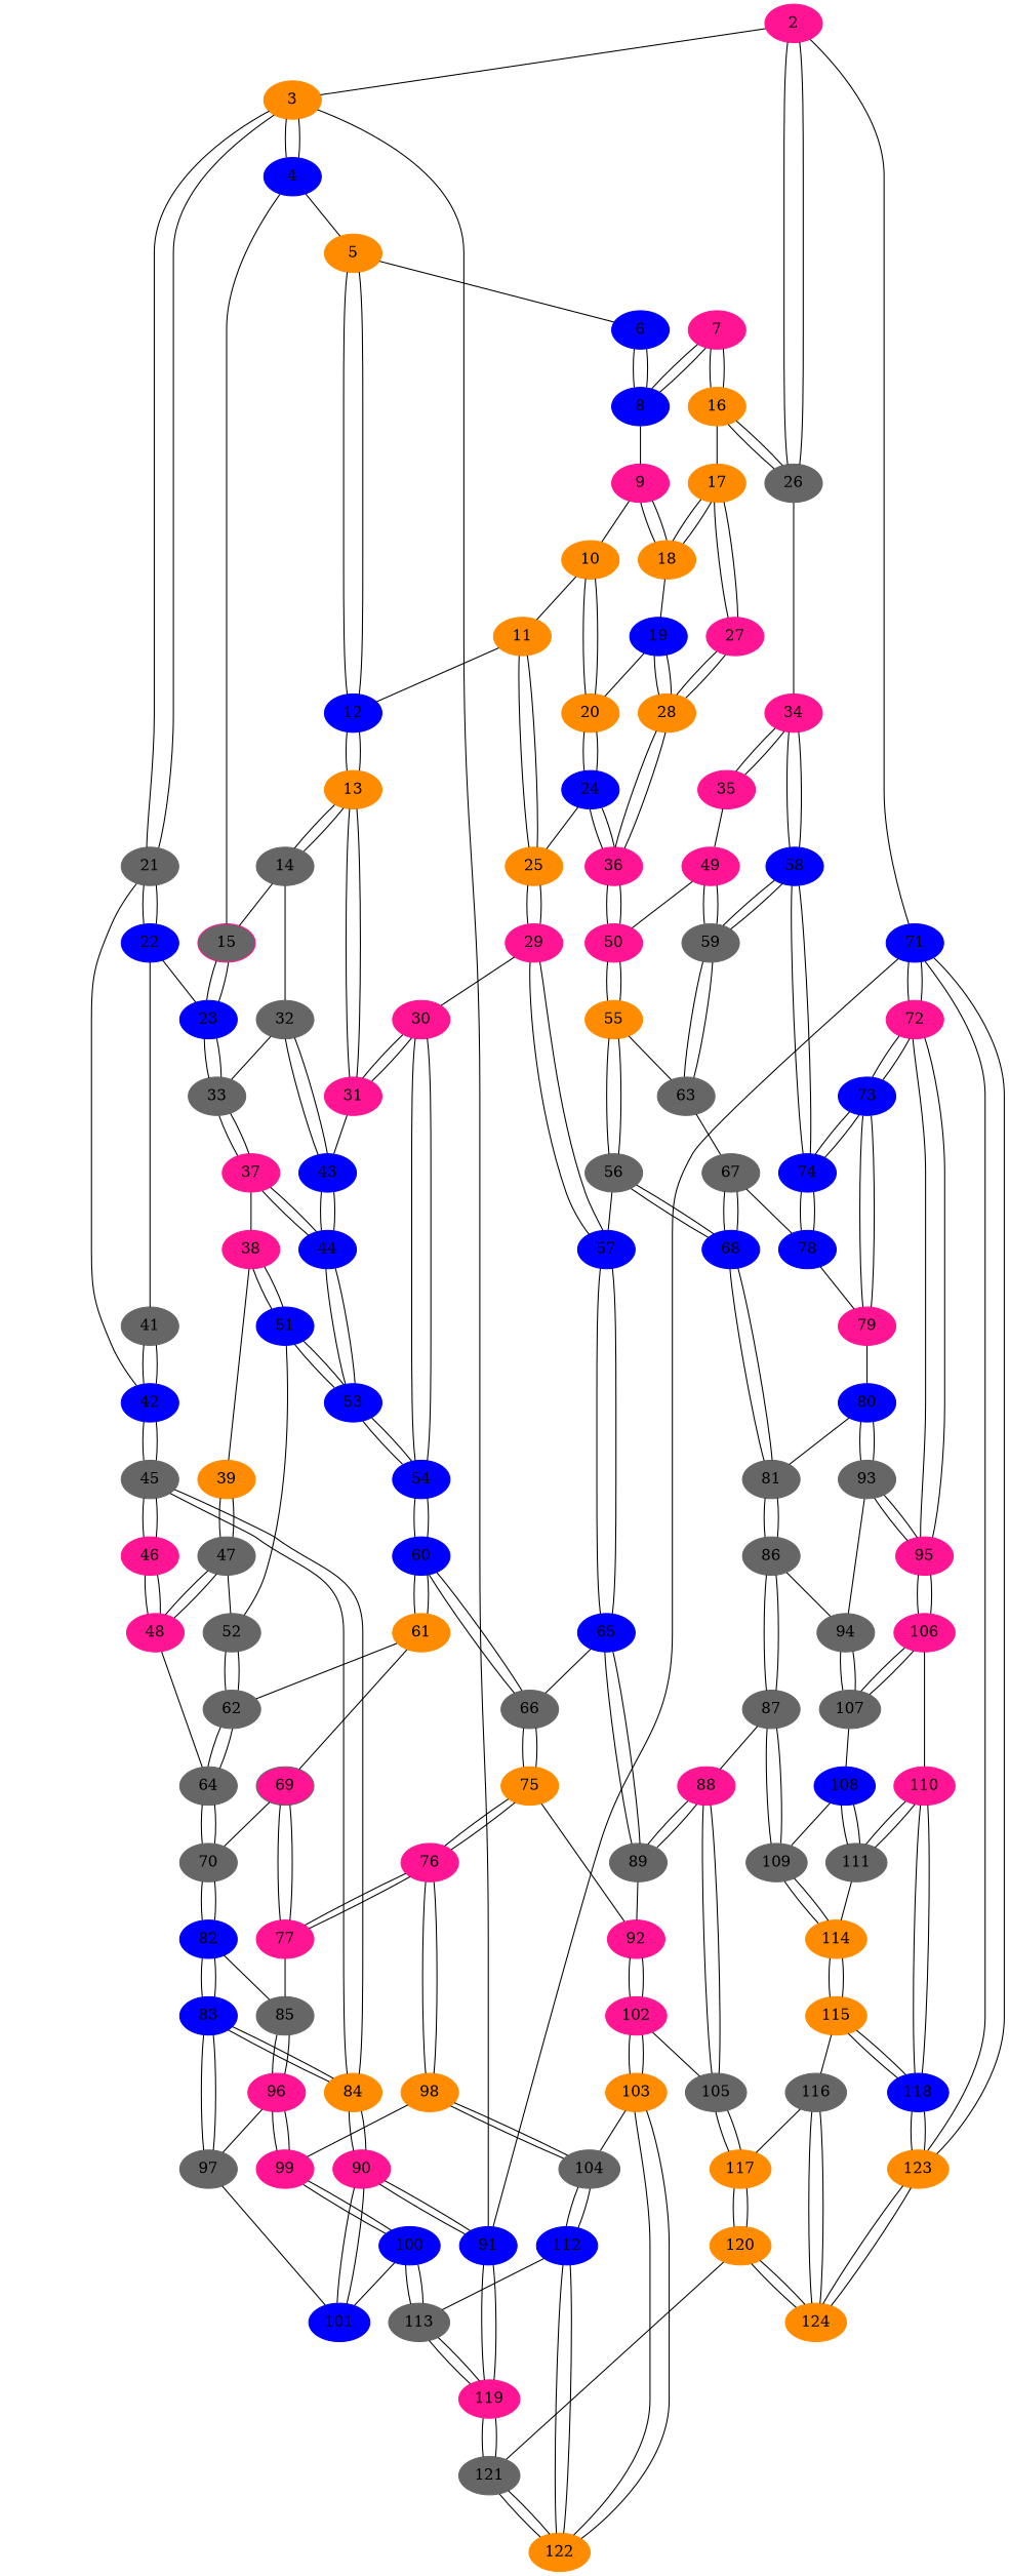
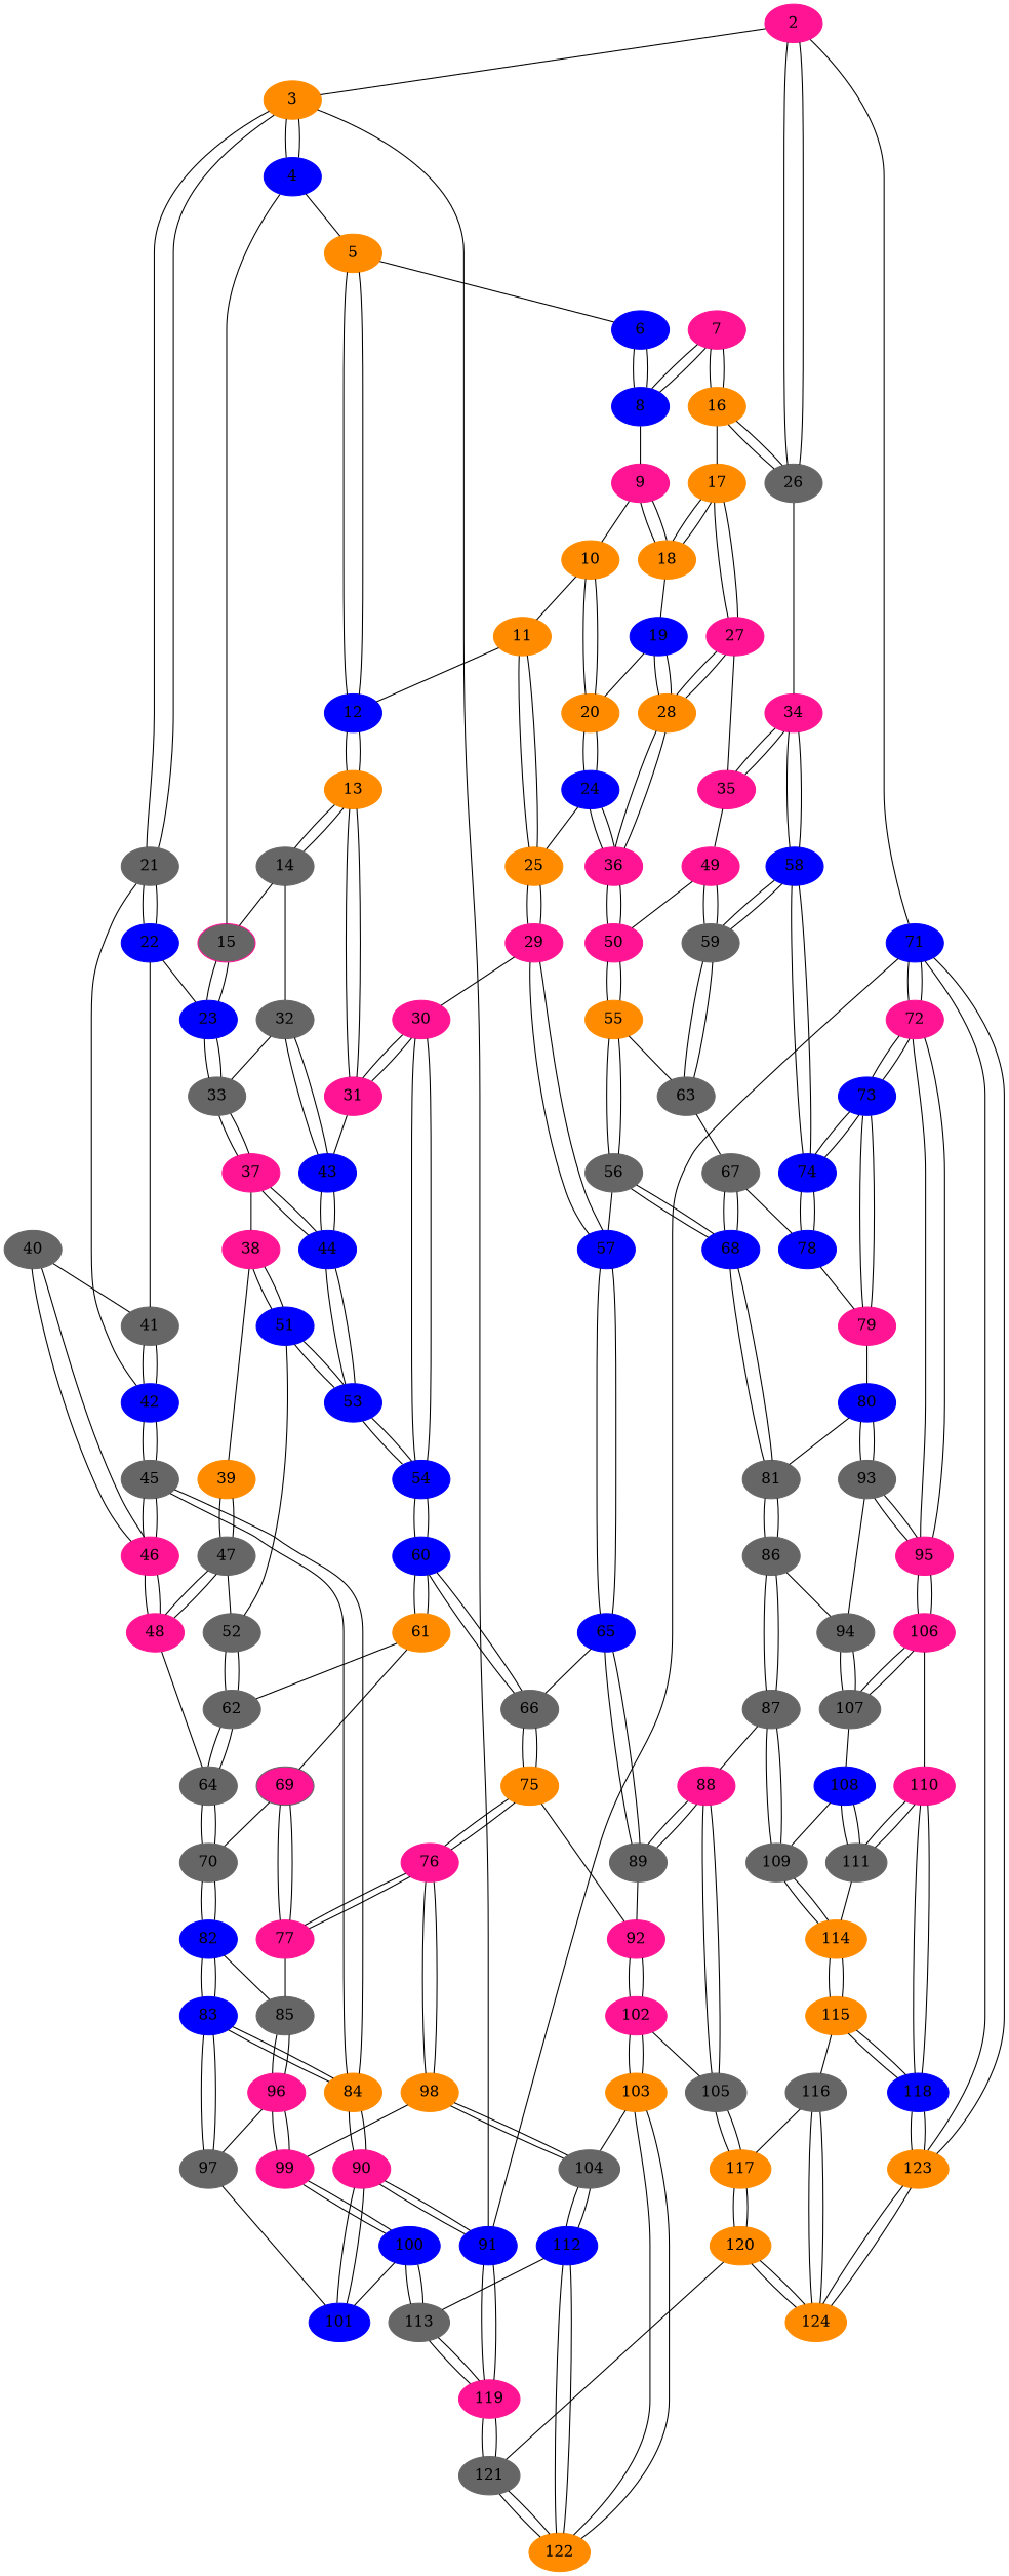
  graph {
    node [color=gray40 style=filled]
    2 [color=deeppink]
    3 [color=darkorange]
    26
    71 [color=blue]
    7 [color=deeppink]
    8 [color=blue]
    16 [color=darkorange]
    4 [color=blue]
    21
    91 [color=blue]
    34 [color=deeppink]
    72 [color=deeppink]
    123 [color=darkorange]
    5 [color=darkorange]
    15 [color=deeppink fillcolor=gray40]
    22 [color=blue]
    42 [color=blue]
    119 [color=deeppink]
    6 [color=blue]
    12 [color=blue]
    23 [color=blue]
    13 [color=darkorange]
    9 [color=deeppink]
    17 [color=darkorange]
    10 [color=darkorange]
    18 [color=darkorange]
    11 [color=darkorange]
    20 [color=darkorange]
    19 [color=blue]
    25 [color=darkorange]
    24 [color=blue]
    29 [color=deeppink]
    14
    31 [color=deeppink]
    32
    43 [color=blue]
    33
    27 [color=deeppink]
    28 [color=darkorange]
    35 [color=deeppink]
    36 [color=deeppink]
    41
    45
    37 [color=deeppink]
    50 [color=deeppink]
    30 [color=deeppink]
    57 [color=blue]
    58 [color=blue]
    49 [color=deeppink]
    54 [color=blue]
    65 [color=blue]
    60 [color=blue]
    44 [color=blue]
    38 [color=deeppink]
    59
    74 [color=blue]
    55 [color=darkorange]
    39 [color=darkorange]
    51 [color=blue]
    53 [color=blue]
    47
    52
+   40
    46 [color=deeppink]
    48 [color=deeppink]
    84 [color=darkorange]
    90 [color=deeppink]
    64
    62
    70
    63
    56
    61 [color=darkorange]
    66
    68 [color=blue]
    67
    81
    89
    78 [color=blue]
    69 [fillcolor=deeppink]
    75 [color=darkorange]
    77 [color=deeppink]
    82 [color=blue]
    92 [color=deeppink]
    76 [color=deeppink]
    79 [color=deeppink]
    86
    85
    83 [color=blue]
    73 [color=blue]
    95 [color=deeppink]
    124 [color=darkorange]
    106 [color=deeppink]
    80 [color=blue]
    98 [color=darkorange]
    102 [color=deeppink]
    99 [color=deeppink]
    104
    96 [color=deeppink]
    93
    94
    87
    97
    101 [color=blue]
    88 [color=deeppink]
    109
    107
    105
    114 [color=darkorange]
    117 [color=darkorange]
    121
    103 [color=darkorange]
    108 [color=blue]
    110 [color=deeppink]
    100 [color=blue]
    112 [color=blue]
    113
    122 [color=darkorange]
    120 [color=darkorange]
    111
    118 [color=blue]
    115 [color=darkorange]
    116
    2 -- 3
    2 -- 26
    2 -- 26
    2 -- 71
    3 -- 4
    3 -- 4
    3 -- 21
    3 -- 21
    3 -- 91
    26 -- 34
    71 -- 91
    71 -- 72
    71 -- 72
    71 -- 123
    71 -- 123
    7 -- 8
    7 -- 8
    7 -- 16
    7 -- 16
    8 -- 9
    16 -- 26
    16 -- 26
    16 -- 17
    4 -- 5
    4 -- 15
    21 -- 22
    21 -- 22
    21 -- 42
    91 -- 119
    91 -- 119
    34 -- 35
    34 -- 35
    34 -- 58
    34 -- 58
    72 -- 73
    72 -- 73
    72 -- 95
    72 -- 95
    123 -- 124
    123 -- 124
    5 -- 6
    5 -- 12
    5 -- 12
    15 -- 23
    15 -- 23
    22 -- 23
    22 -- 41
    42 -- 45
    42 -- 45
    119 -- 121
    119 -- 121
    6 -- 8
    6 -- 8
    12 -- 13
    12 -- 13
    23 -- 33
    23 -- 33
    13 -- 14
    13 -- 14
    13 -- 31
    13 -- 31
    9 -- 10
    9 -- 18
    9 -- 18
    17 -- 18
    17 -- 18
    17 -- 27
    17 -- 27
    10 -- 11
    10 -- 20
    10 -- 20
    18 -- 19
    11 -- 12
    11 -- 25
    11 -- 25
    20 -- 24
    20 -- 24
    19 -- 20
    19 -- 28
    19 -- 28
    25 -- 29
    25 -- 29
    24 -- 25
    24 -- 36
    24 -- 36
    29 -- 30
    29 -- 57
    29 -- 57
    14 -- 15
    14 -- 32
    31 -- 43
    32 -- 43
    32 -- 43
    32 -- 33
    43 -- 44
    43 -- 44
    33 -- 37
    33 -- 37
    27 -- 28
    27 -- 28
+   27 -- 35
    28 -- 36
    28 -- 36
    35 -- 49
    36 -- 50
    36 -- 50
    41 -- 42
    41 -- 42
    45 -- 46
    45 -- 46
    45 -- 84
    45 -- 84
    37 -- 44
    37 -- 44
    37 -- 38
    50 -- 55
    50 -- 55
    30 -- 31
    30 -- 31
    30 -- 54
    30 -- 54
    57 -- 65
    57 -- 65
    58 -- 59
    58 -- 59
    58 -- 74
    58 -- 74
    49 -- 50
    49 -- 59
    49 -- 59
    54 -- 60
    54 -- 60
    65 -- 66
    65 -- 89
    65 -- 89
    60 -- 61
    60 -- 61
    60 -- 66
    60 -- 66
    44 -- 53
    44 -- 53
    38 -- 39
    38 -- 51
    38 -- 51
    59 -- 63
    59 -- 63
    74 -- 78
    74 -- 78
    55 -- 63
    55 -- 56
    55 -- 56
    39 -- 47
    39 -- 47
    51 -- 53
    51 -- 53
    51 -- 52
    53 -- 54
    53 -- 54
    47 -- 52
    47 -- 48
    47 -- 48
    52 -- 62
    52 -- 62
+   40 -- 41
+   40 -- 46
+   40 -- 46
    46 -- 48
    46 -- 48
    48 -- 64
    84 -- 90
    84 -- 90
    90 -- 91
    90 -- 91
    90 -- 101
    90 -- 101
    64 -- 70
    64 -- 70
    62 -- 64
    62 -- 64
    70 -- 82
    70 -- 82
    63 -- 67
    56 -- 57
    56 -- 68
    56 -- 68
    61 -- 62
    61 -- 69
    66 -- 75
    66 -- 75
    68 -- 81
    68 -- 81
    67 -- 68
    67 -- 68
    67 -- 78
    81 -- 86
    81 -- 86
    89 -- 92
    78 -- 79
    69 -- 70
    69 -- 77
    69 -- 77
    75 -- 92
    75 -- 76
    75 -- 76
    77 -- 85
    82 -- 85
    82 -- 83
    82 -- 83
    92 -- 102
    92 -- 102
    76 -- 77
    76 -- 77
    76 -- 98
    76 -- 98
    79 -- 80
    86 -- 94
    86 -- 87
    86 -- 87
    85 -- 96
    85 -- 96
    83 -- 84
    83 -- 84
    83 -- 97
    83 -- 97
    73 -- 74
    73 -- 74
    73 -- 79
    73 -- 79
    95 -- 106
    95 -- 106
    106 -- 107
    106 -- 107
    106 -- 110
    80 -- 81
    80 -- 93
    80 -- 93
    98 -- 99
    98 -- 104
    98 -- 104
    102 -- 105
    102 -- 103
    102 -- 103
    99 -- 100
    99 -- 100
    104 -- 112
    104 -- 112
    96 -- 99
    96 -- 99
    96 -- 97
    93 -- 95
    93 -- 95
    93 -- 94
    94 -- 107
    94 -- 107
    87 -- 88
    87 -- 109
    87 -- 109
    97 -- 101
    88 -- 89
    88 -- 89
    88 -- 105
    88 -- 105
    109 -- 114
    109 -- 114
    107 -- 108
    105 -- 117
    105 -- 117
    114 -- 115
    114 -- 115
    117 -- 120
    117 -- 120
    121 -- 122
    121 -- 122
    103 -- 104
    103 -- 122
    103 -- 122
    108 -- 109
    108 -- 111
    108 -- 111
    110 -- 111
    110 -- 111
    110 -- 118
    110 -- 118
    100 -- 101
    100 -- 113
    100 -- 113
    112 -- 113
    112 -- 122
    112 -- 122
    113 -- 119
    113 -- 119
    120 -- 124
    120 -- 124
    120 -- 121
    111 -- 114
    118 -- 123
    118 -- 123
    115 -- 118
    115 -- 118
    115 -- 116
    116 -- 124
    116 -- 124
    116 -- 117
  }
